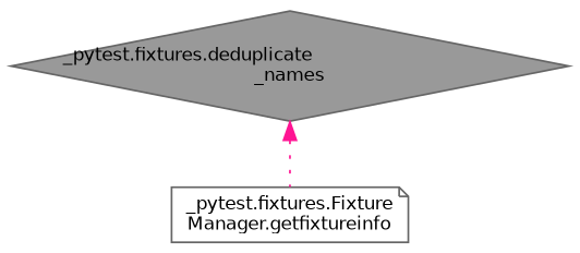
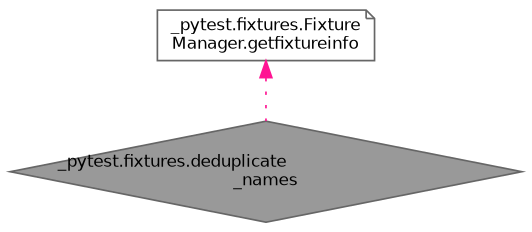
  digraph {
    rankdir=TB
    fontname="DejaVu Sans"
    node [fontname="DejaVu Sans" fontsize=10 style=filled]
    n1 [color=gray40 fillcolor=grey60 fontcolor=black height=0.2 label="_pytest.fixtures.deduplicate\l_names" shape=diamond width=0.4]
    n2 [color=grey40 fillcolor=white height=0.2 label="_pytest.fixtures.Fixture\lManager.getfixtureinfo" shape=note width=0.4]
-   n1 -> n2 [color=deeppink dir=back fontname="DejaVu Sans" fontsize=10 labelfontname=Helvetica labelfontsize=10 style=dotted]
+   n2 -> n1 [color=deeppink dir=back fontname="DejaVu Sans" fontsize=10 labelfontname=Helvetica labelfontsize=10 style=dotted]
  }
